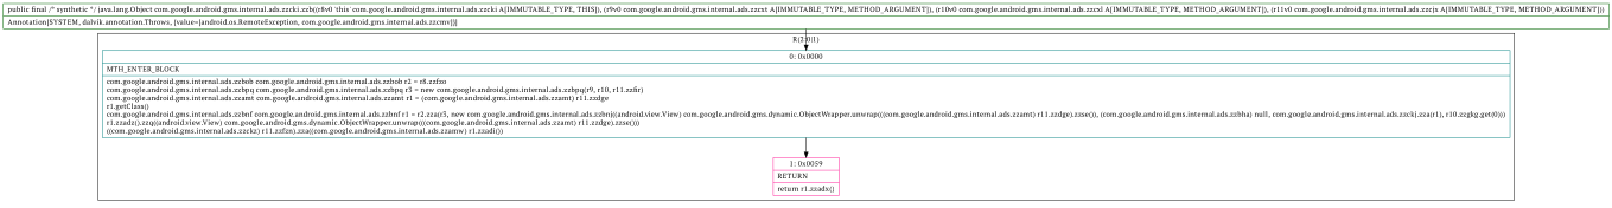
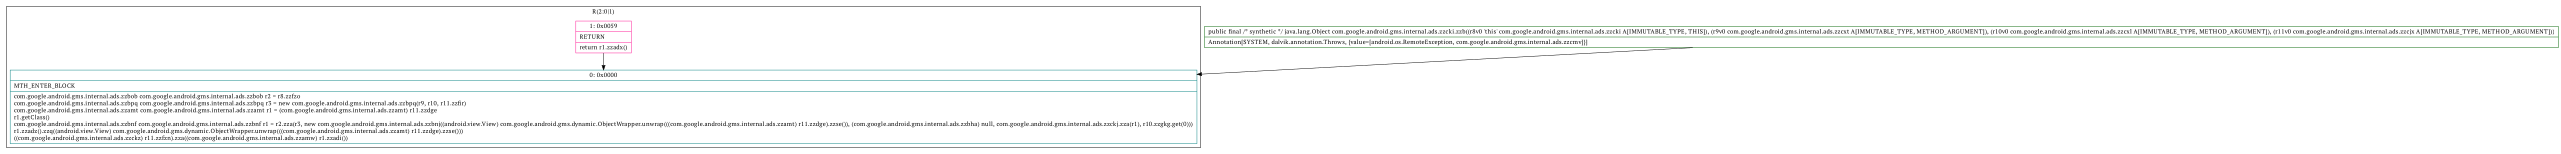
  digraph {
    fontname="PT Serif"
    node [shape=record fontname="PT Serif"]
    edge [arrowhead=normal fontname="PT Serif"]
    n1 [color=teal label="{0\:\ 0x0000|MTH_ENTER_BLOCK\l|com.google.android.gms.internal.ads.zzbob com.google.android.gms.internal.ads.zzbob r2 = r8.zzfzo\lcom.google.android.gms.internal.ads.zzbpq com.google.android.gms.internal.ads.zzbpq r3 = new com.google.android.gms.internal.ads.zzbpq(r9, r10, r11.zzfir)\lcom.google.android.gms.internal.ads.zzamt com.google.android.gms.internal.ads.zzamt r1 = (com.google.android.gms.internal.ads.zzamt) r11.zzdge\lr1.getClass()\lcom.google.android.gms.internal.ads.zzbnf com.google.android.gms.internal.ads.zzbnf r1 = r2.zza(r3, new com.google.android.gms.internal.ads.zzbnj((android.view.View) com.google.android.gms.dynamic.ObjectWrapper.unwrap(((com.google.android.gms.internal.ads.zzamt) r11.zzdge).zzse()), (com.google.android.gms.internal.ads.zzbha) null, com.google.android.gms.internal.ads.zzckj.zza(r1), r10.zzgkg.get(0)))\lr1.zzadz().zzq((android.view.View) com.google.android.gms.dynamic.ObjectWrapper.unwrap(((com.google.android.gms.internal.ads.zzamt) r11.zzdge).zzse()))\l((com.google.android.gms.internal.ads.zzckz) r11.zzfzn).zza((com.google.android.gms.internal.ads.zzamw) r1.zzadi())\l}"]
    n2 [color=deeppink label="{1\:\ 0x0059|RETURN\l|return r1.zzadx()\l}"]
    n3 [label="{public final \/* synthetic *\/ java.lang.Object com.google.android.gms.internal.ads.zzcki.zzb((r8v0 'this' com.google.android.gms.internal.ads.zzcki A[IMMUTABLE_TYPE, THIS]), (r9v0 com.google.android.gms.internal.ads.zzcxt A[IMMUTABLE_TYPE, METHOD_ARGUMENT]), (r10v0 com.google.android.gms.internal.ads.zzcxl A[IMMUTABLE_TYPE, METHOD_ARGUMENT]), (r11v0 com.google.android.gms.internal.ads.zzcjx A[IMMUTABLE_TYPE, METHOD_ARGUMENT]))  | Annotation[SYSTEM, dalvik.annotation.Throws, \{value=[android.os.RemoteException, com.google.android.gms.internal.ads.zzcmv]\}]\l}" color=darkgreen]
    subgraph cluster_1 {
      label="R(2:0|1)"
      n1
      n2
    }
-   n1 -> n2
+   n2 -> n1
    n3 -> n1
  }
